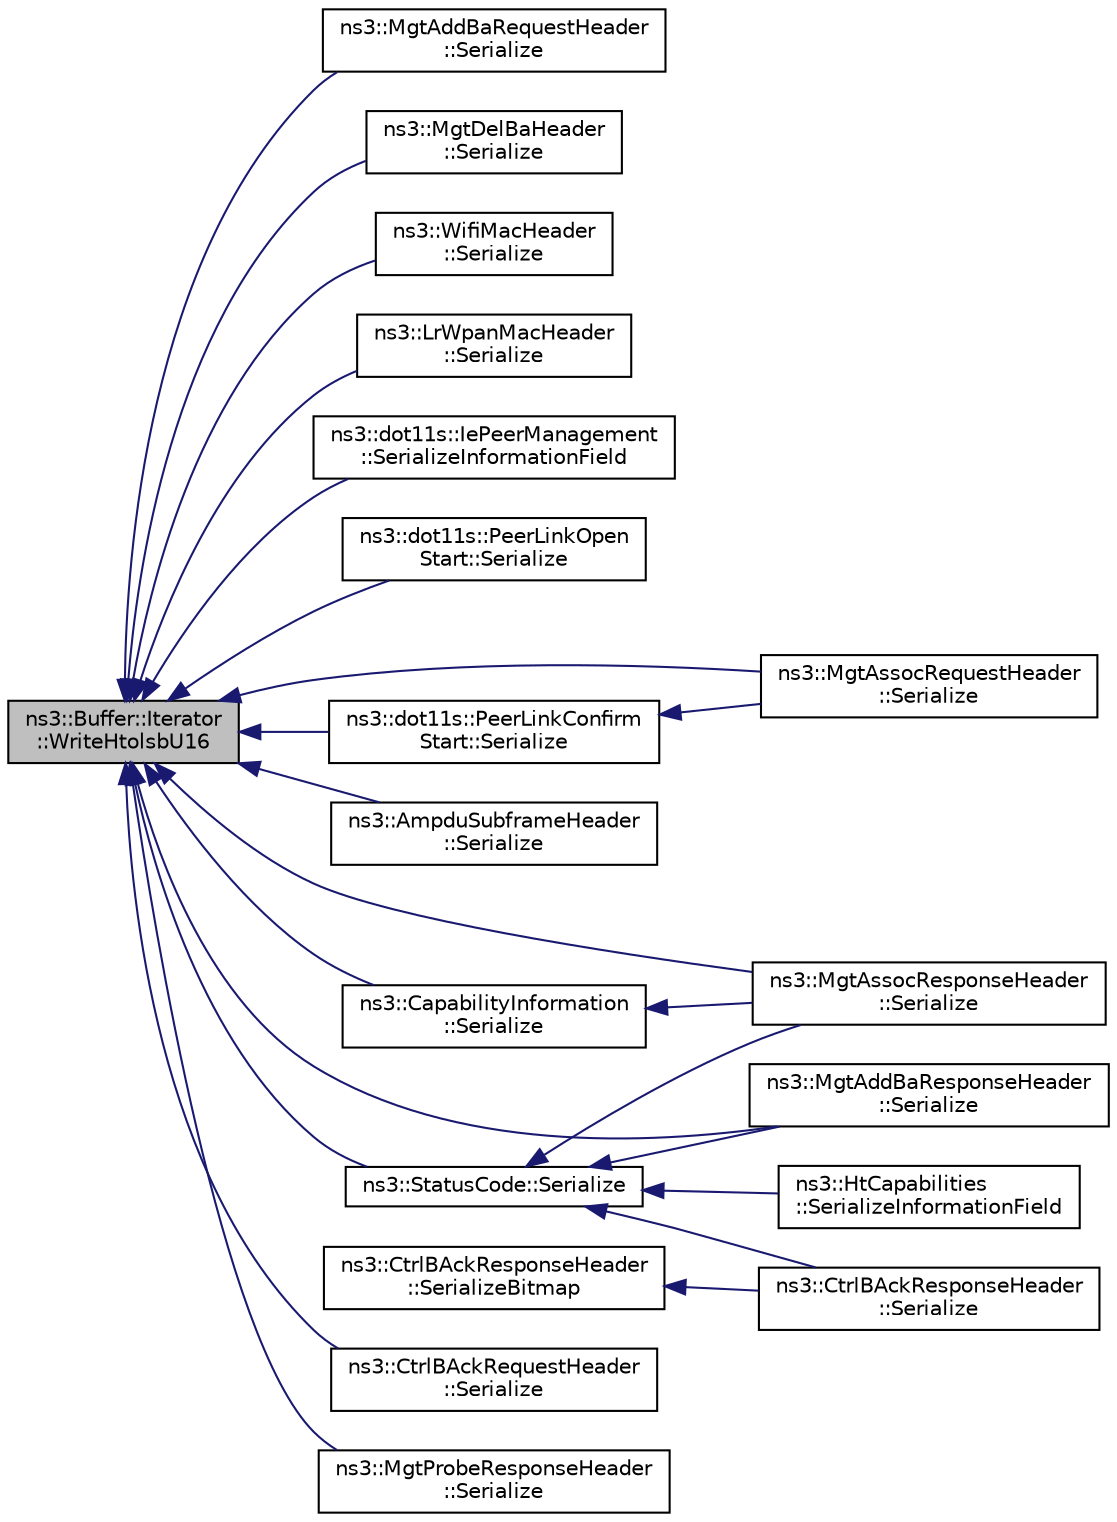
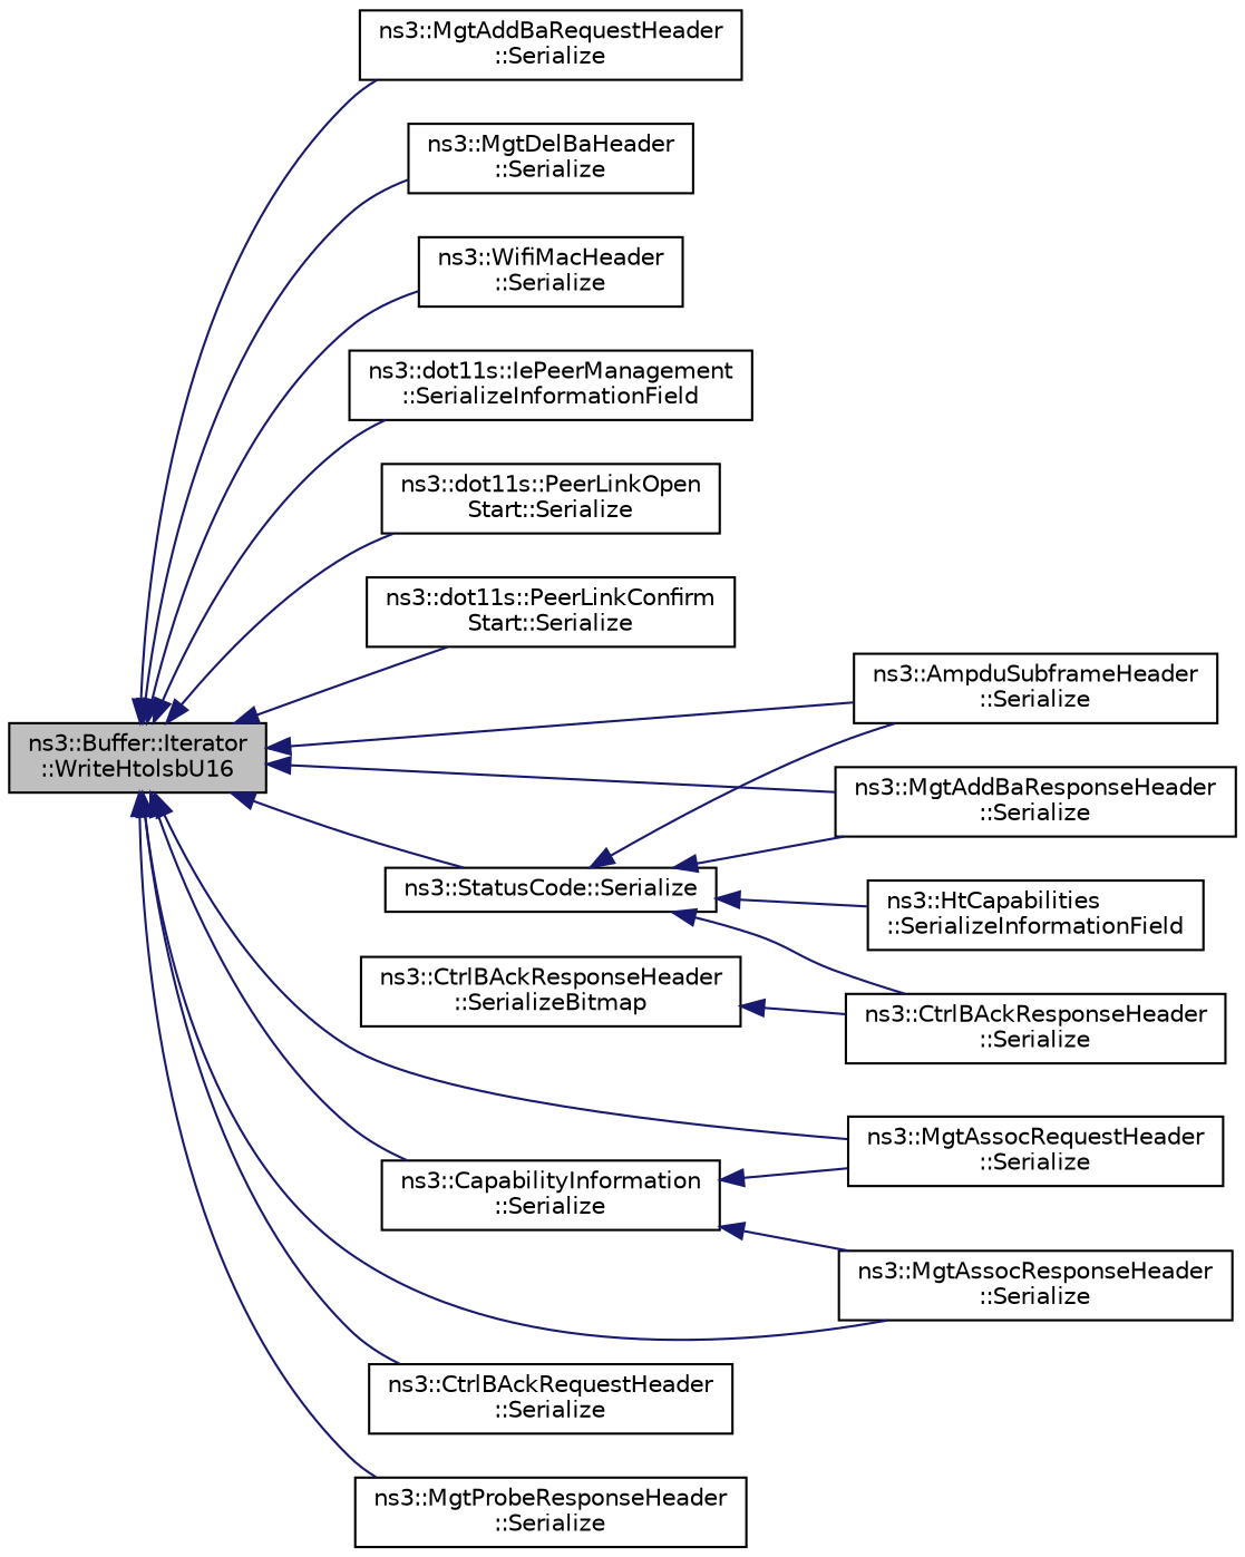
  digraph {
    rankdir=LR
    node [color=black fillcolor=white fontname=Helvetica fontsize=10 shape=record style=filled]
    edge [color=midnightblue dir=back fontname=Helvetica fontsize=10 labelfontname=Helvetica labelfontsize=10 style=solid]
    n1 [fillcolor=grey75 fontcolor=black height=0.2 label="ns3::Buffer::Iterator\l::WriteHtolsbU16" width=0.4]
-   n2 [height=0.2 label="ns3::LrWpanMacHeader\l::Serialize" width=0.4]
    n3 [height=0.2 label="ns3::dot11s::IePeerManagement\l::SerializeInformationField" width=0.4]
    n4 [height=0.2 label="ns3::dot11s::PeerLinkOpen\lStart::Serialize" width=0.4]
    n5 [height=0.2 label="ns3::dot11s::PeerLinkConfirm\lStart::Serialize" width=0.4]
    n6 [height=0.2 label="ns3::AmpduSubframeHeader\l::Serialize" width=0.4]
    n7 [height=0.2 label="ns3::CapabilityInformation\l::Serialize" width=0.4]
    n8 [height=0.2 label="ns3::MgtAssocRequestHeader\l::Serialize" width=0.4]
    n9 [height=0.2 label="ns3::MgtAssocResponseHeader\l::Serialize" width=0.4]
    n10 [height=0.2 label="ns3::CtrlBAckRequestHeader\l::Serialize" width=0.4]
    n11 [height=0.2 label="ns3::MgtProbeResponseHeader\l::Serialize" width=0.4]
    n12 [height=0.2 label="ns3::MgtAddBaRequestHeader\l::Serialize" width=0.4]
    n13 [height=0.2 label="ns3::MgtAddBaResponseHeader\l::Serialize" width=0.4]
    n14 [height=0.2 label="ns3::MgtDelBaHeader\l::Serialize" width=0.4]
    n15 [height=0.2 label="ns3::StatusCode::Serialize" width=0.4]
    n16 [height=0.2 label="ns3::WifiMacHeader\l::Serialize" width=0.4]
    n17 [height=0.2 label="ns3::CtrlBAckResponseHeader\l::Serialize" width=0.4]
    n18 [height=0.2 label="ns3::CtrlBAckResponseHeader\l::SerializeBitmap" width=0.4]
    n19 [height=0.2 label="ns3::HtCapabilities\l::SerializeInformationField" width=0.4]
-   n1 -> n2
    n1 -> n3
    n1 -> n4
    n1 -> n5
    n1 -> n6
    n1 -> n7
    n1 -> n8
    n1 -> n9
    n1 -> n10
    n1 -> n11
    n1 -> n12
    n1 -> n13
    n1 -> n14
    n1 -> n15
    n1 -> n16
-   n5 -> n8
+   n7 -> n8
    n7 -> n9
-   n15 -> n9
+   n15 -> n6
    n15 -> n13
    n15 -> n17
    n15 -> n19
    n18 -> n17
  }
